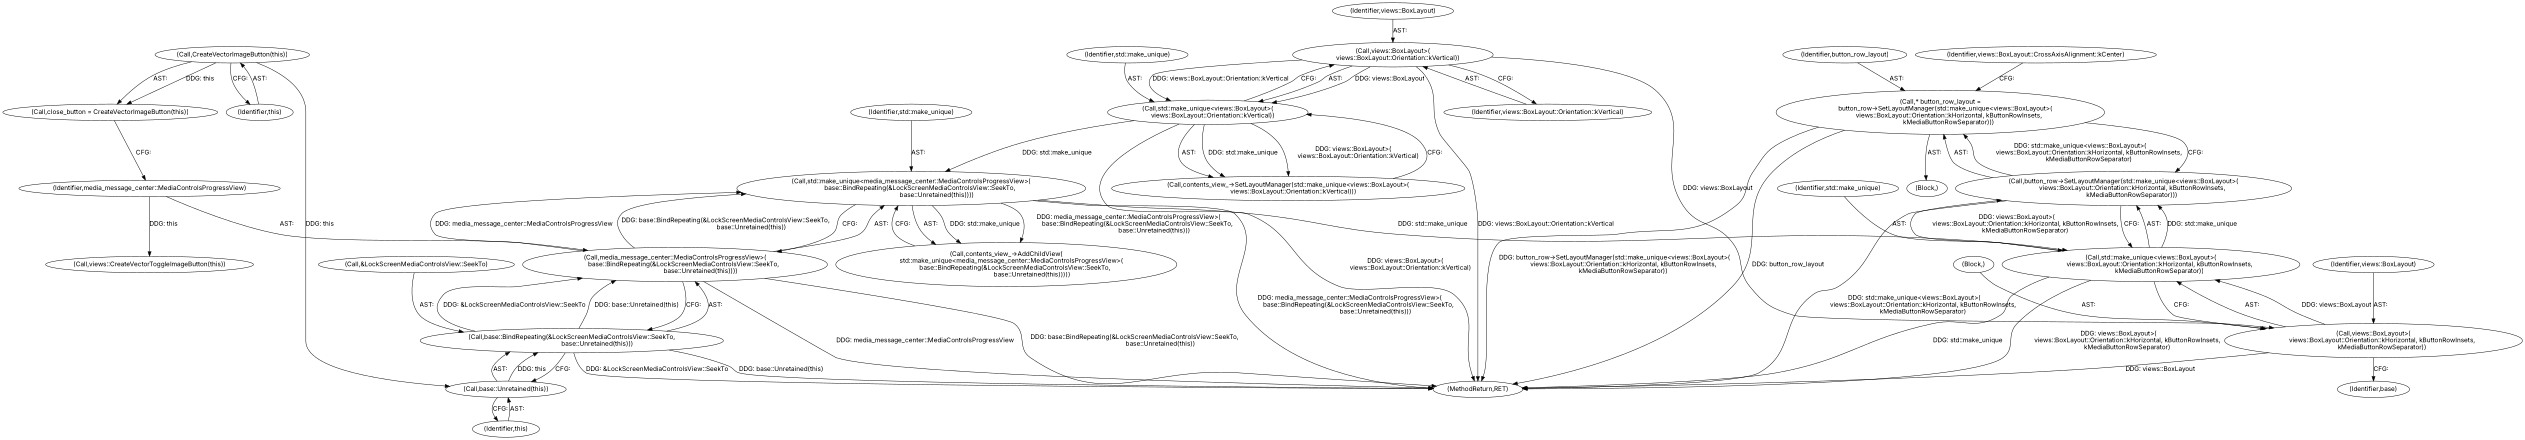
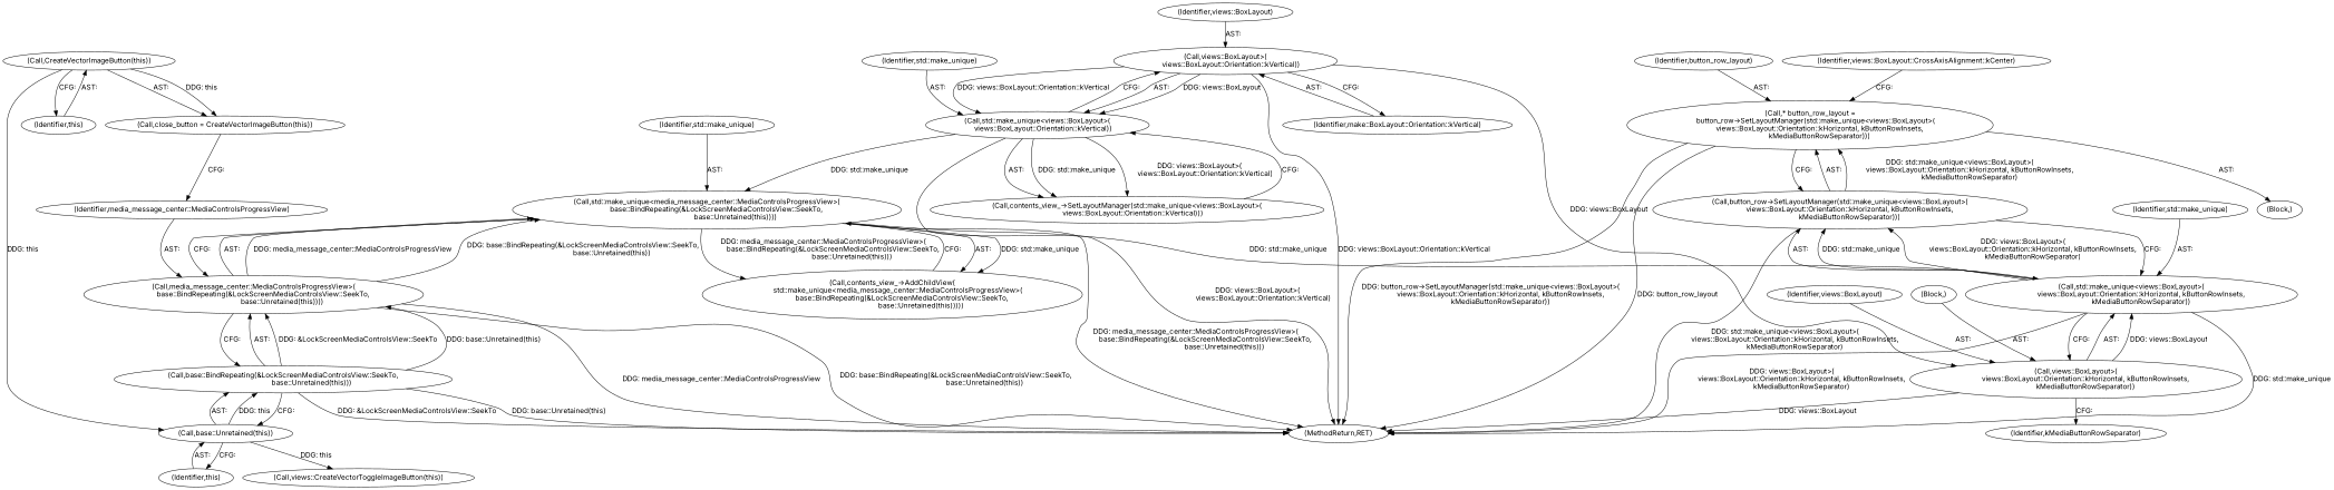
  digraph {
    fontname=Inter
    node [fontname=Inter]
    edge [fontname=Inter]
    n1 [label="(Call,* button_row_layout =\n      button_row->SetLayoutManager(std::make_unique<views::BoxLayout>(\n          views::BoxLayout::Orientation::kHorizontal, kButtonRowInsets,\n          kMediaButtonRowSeparator)))"]
    n2 [label="(Call,button_row->SetLayoutManager(std::make_unique<views::BoxLayout>(\n          views::BoxLayout::Orientation::kHorizontal, kButtonRowInsets,\n          kMediaButtonRowSeparator)))"]
    n3 [label="(Block,)"]
    n4 [label="(MethodReturn,RET)"]
    n5 [label="(Call,std::make_unique<views::BoxLayout>(\n          views::BoxLayout::Orientation::kHorizontal, kButtonRowInsets,\n          kMediaButtonRowSeparator))"]
    n6 [label="(Call,views::BoxLayout>(\n          views::BoxLayout::Orientation::kHorizontal, kButtonRowInsets,\n          kMediaButtonRowSeparator))"]
-   n7 [label="(Identifier,base)"]
+   n7 [label="(Identifier,kMediaButtonRowSeparator)"]
    n8 [label="(Call,std::make_unique<media_message_center::MediaControlsProgressView>(\n          base::BindRepeating(&LockScreenMediaControlsView::SeekTo,\n                              base::Unretained(this))))"]
    n9 [label="(Call,media_message_center::MediaControlsProgressView>(\n          base::BindRepeating(&LockScreenMediaControlsView::SeekTo,\n                              base::Unretained(this))))"]
    n10 [label="(Call,contents_view_->AddChildView(\n      std::make_unique<media_message_center::MediaControlsProgressView>(\n          base::BindRepeating(&LockScreenMediaControlsView::SeekTo,\n                              base::Unretained(this)))))"]
    n11 [label="(Call,base::BindRepeating(&LockScreenMediaControlsView::SeekTo,\n                              base::Unretained(this)))"]
    n12 [label="(Call,std::make_unique<views::BoxLayout>(\n      views::BoxLayout::Orientation::kVertical))"]
    n13 [label="(Call,views::BoxLayout>(\n      views::BoxLayout::Orientation::kVertical))"]
    n14 [label="(Call,contents_view_->SetLayoutManager(std::make_unique<views::BoxLayout>(\n      views::BoxLayout::Orientation::kVertical)))"]
-   n15 [label="(Identifier,views::BoxLayout::Orientation::kVertical)"]
+   n15 [label="(Identifier,make::BoxLayout::Orientation::kVertical)"]
    n16 [label="(Call,base::Unretained(this))"]
    n17 [label="(Identifier,this)"]
    n18 [label="(Call,views::CreateVectorToggleImageButton(this))"]
    n19 [label="(Call,CreateVectorImageButton(this))"]
    n20 [label="(Call,close_button = CreateVectorImageButton(this))"]
    n21 [label="(Identifier,this)"]
    n22 [label="(Identifier,media_message_center::MediaControlsProgressView)"]
    n23 [label="(Identifier,std::make_unique)"]
    n24 [label="(Identifier,views::BoxLayout::CrossAxisAlignment::kCenter)"]
    n25 [label="(Identifier,button_row_layout)"]
    n26 [label="(Identifier,std::make_unique)"]
    n27 [label="(Identifier,views::BoxLayout)"]
    n28 [label="(Block,)"]
-   n29 [label="(Call,&LockScreenMediaControlsView::SeekTo)"]
    n30 [label="(Identifier,std::make_unique)"]
    n31 [label="(Identifier,views::BoxLayout)"]
    n1 -> n2 [label="CFG: "]
    n1 -> n3 [label="AST: "]
    n1 -> n4 [label="DDG: button_row_layout"]
    n1 -> n4 [label="DDG: button_row->SetLayoutManager(std::make_unique<views::BoxLayout>(\n          views::BoxLayout::Orientation::kHorizontal, kButtonRowInsets,\n          kMediaButtonRowSeparator))"]
    n2 -> n1 [label="AST: "]
    n2 -> n1 [label="DDG: std::make_unique<views::BoxLayout>(\n          views::BoxLayout::Orientation::kHorizontal, kButtonRowInsets,\n          kMediaButtonRowSeparator)"]
    n2 -> n4 [label="DDG: std::make_unique<views::BoxLayout>(\n          views::BoxLayout::Orientation::kHorizontal, kButtonRowInsets,\n          kMediaButtonRowSeparator)"]
    n2 -> n5 [label="CFG: "]
    n5 -> n2 [label="AST: "]
    n5 -> n2 [label="DDG: std::make_unique"]
    n5 -> n2 [label="DDG: views::BoxLayout>(\n          views::BoxLayout::Orientation::kHorizontal, kButtonRowInsets,\n          kMediaButtonRowSeparator)"]
    n5 -> n4 [label="DDG: std::make_unique"]
    n5 -> n4 [label="DDG: views::BoxLayout>(\n          views::BoxLayout::Orientation::kHorizontal, kButtonRowInsets,\n          kMediaButtonRowSeparator)"]
    n5 -> n6 [label="CFG: "]
    n6 -> n4 [label="DDG: views::BoxLayout"]
    n6 -> n5 [label="AST: "]
    n6 -> n5 [label="DDG: views::BoxLayout"]
    n6 -> n7 [label="CFG: "]
    n8 -> n4 [label="DDG: media_message_center::MediaControlsProgressView>(\n          base::BindRepeating(&LockScreenMediaControlsView::SeekTo,\n                              base::Unretained(this)))"]
    n8 -> n5 [label="DDG: std::make_unique"]
    n8 -> n9 [label="CFG: "]
    n8 -> n10 [label="AST: "]
    n8 -> n10 [label="DDG: std::make_unique"]
    n8 -> n10 [label="DDG: media_message_center::MediaControlsProgressView>(\n          base::BindRepeating(&LockScreenMediaControlsView::SeekTo,\n                              base::Unretained(this)))"]
    n9 -> n4 [label="DDG: media_message_center::MediaControlsProgressView"]
    n9 -> n4 [label="DDG: base::BindRepeating(&LockScreenMediaControlsView::SeekTo,\n                              base::Unretained(this))"]
    n9 -> n8 [label="AST: "]
    n9 -> n8 [label="DDG: media_message_center::MediaControlsProgressView"]
    n9 -> n8 [label="DDG: base::BindRepeating(&LockScreenMediaControlsView::SeekTo,\n                              base::Unretained(this))"]
    n9 -> n11 [label="CFG: "]
    n10 -> n8 [label="CFG: "]
    n11 -> n4 [label="DDG: &LockScreenMediaControlsView::SeekTo"]
    n11 -> n4 [label="DDG: base::Unretained(this)"]
    n11 -> n9 [label="AST: "]
    n11 -> n9 [label="DDG: &LockScreenMediaControlsView::SeekTo"]
    n11 -> n9 [label="DDG: base::Unretained(this)"]
    n11 -> n16 [label="CFG: "]
    n12 -> n4 [label="DDG: views::BoxLayout>(\n      views::BoxLayout::Orientation::kVertical)"]
    n12 -> n8 [label="DDG: std::make_unique"]
    n12 -> n13 [label="CFG: "]
    n12 -> n14 [label="AST: "]
    n12 -> n14 [label="DDG: std::make_unique"]
    n12 -> n14 [label="DDG: views::BoxLayout>(\n      views::BoxLayout::Orientation::kVertical)"]
    n13 -> n4 [label="DDG: views::BoxLayout::Orientation::kVertical"]
    n13 -> n6 [label="DDG: views::BoxLayout"]
    n13 -> n12 [label="AST: "]
    n13 -> n12 [label="DDG: views::BoxLayout"]
    n13 -> n12 [label="DDG: views::BoxLayout::Orientation::kVertical"]
    n13 -> n15 [label="CFG: "]
    n14 -> n12 [label="CFG: "]
    n15 -> n13 [label="AST: "]
    n16 -> n11 [label="AST: "]
    n16 -> n11 [label="DDG: this"]
    n16 -> n17 [label="CFG: "]
-   n22 -> n18 [label="DDG: this"]
+   n16 -> n18 [label="DDG: this"]
    n17 -> n16 [label="AST: "]
    n19 -> n16 [label="DDG: this"]
    n19 -> n20 [label="AST: "]
    n19 -> n20 [label="DDG: this"]
    n19 -> n21 [label="CFG: "]
    n20 -> n22 [label="CFG: "]
    n21 -> n19 [label="AST: "]
    n22 -> n9 [label="AST: "]
    n23 -> n12 [label="AST: "]
    n24 -> n1 [label="CFG: "]
    n25 -> n1 [label="AST: "]
    n26 -> n5 [label="AST: "]
    n27 -> n6 [label="AST: "]
    n28 -> n6 [label="AST: "]
-   n29 -> n11 [label="AST: "]
    n30 -> n8 [label="AST: "]
    n31 -> n13 [label="AST: "]
  }
